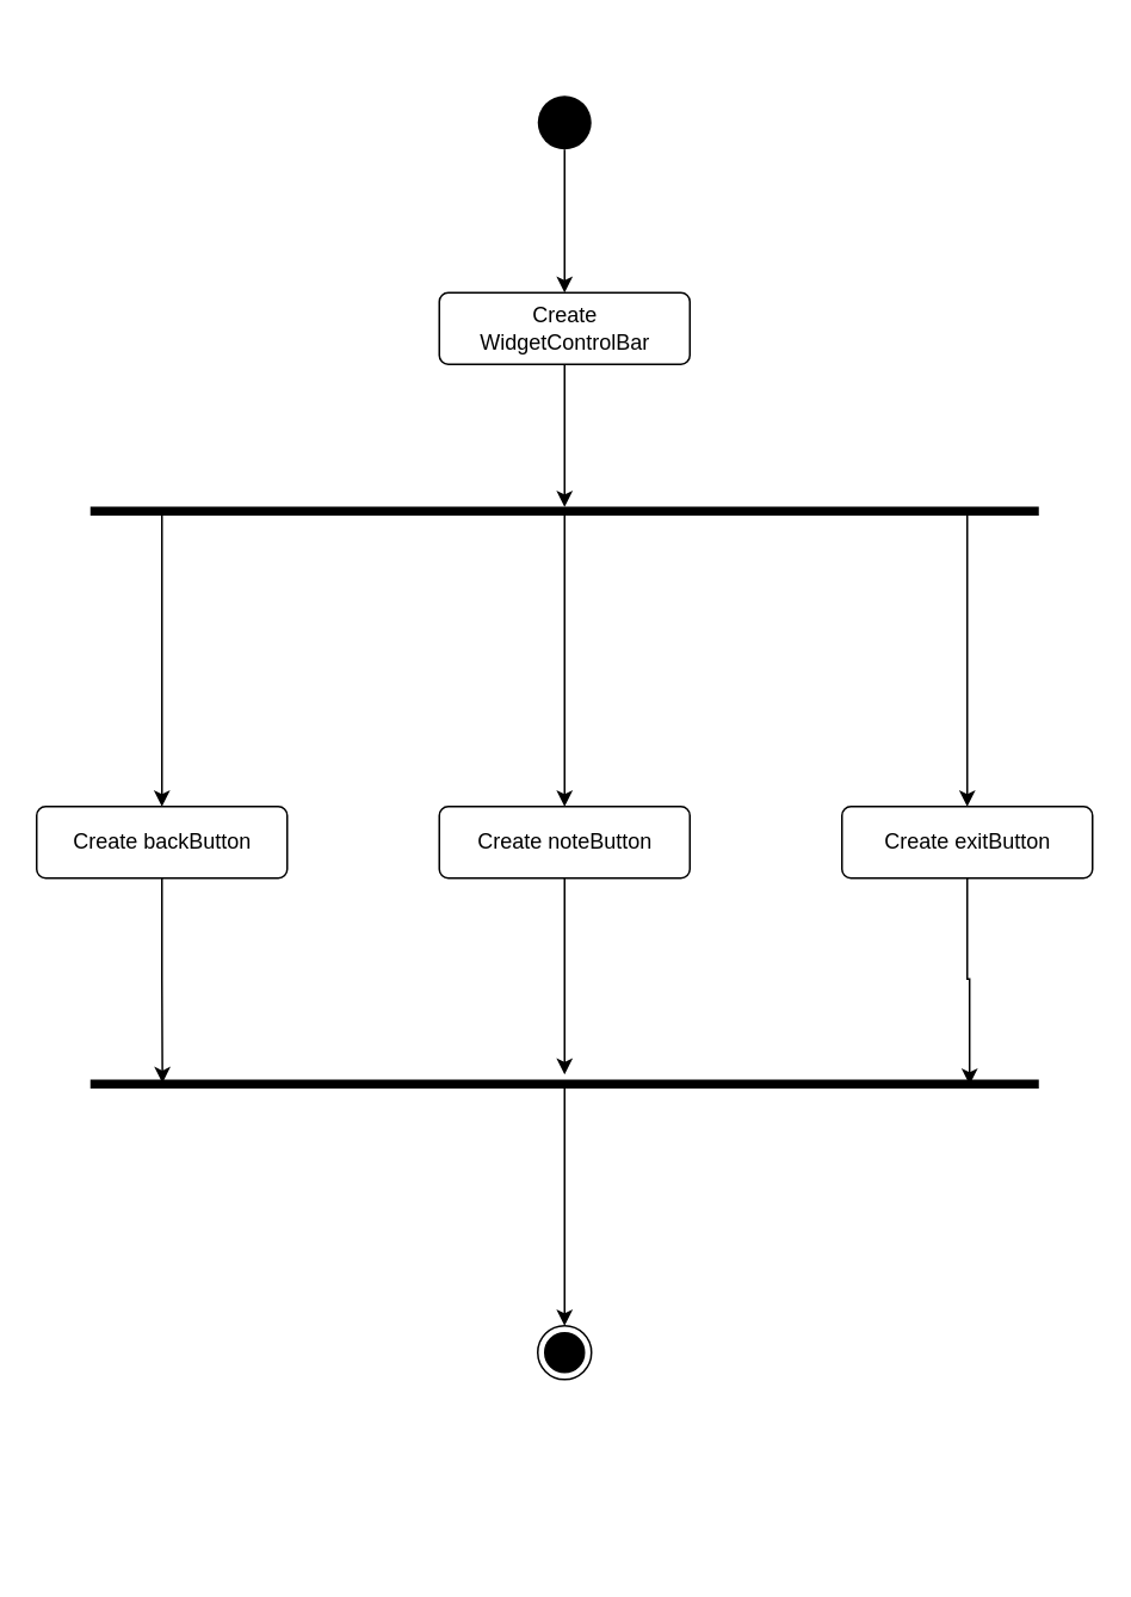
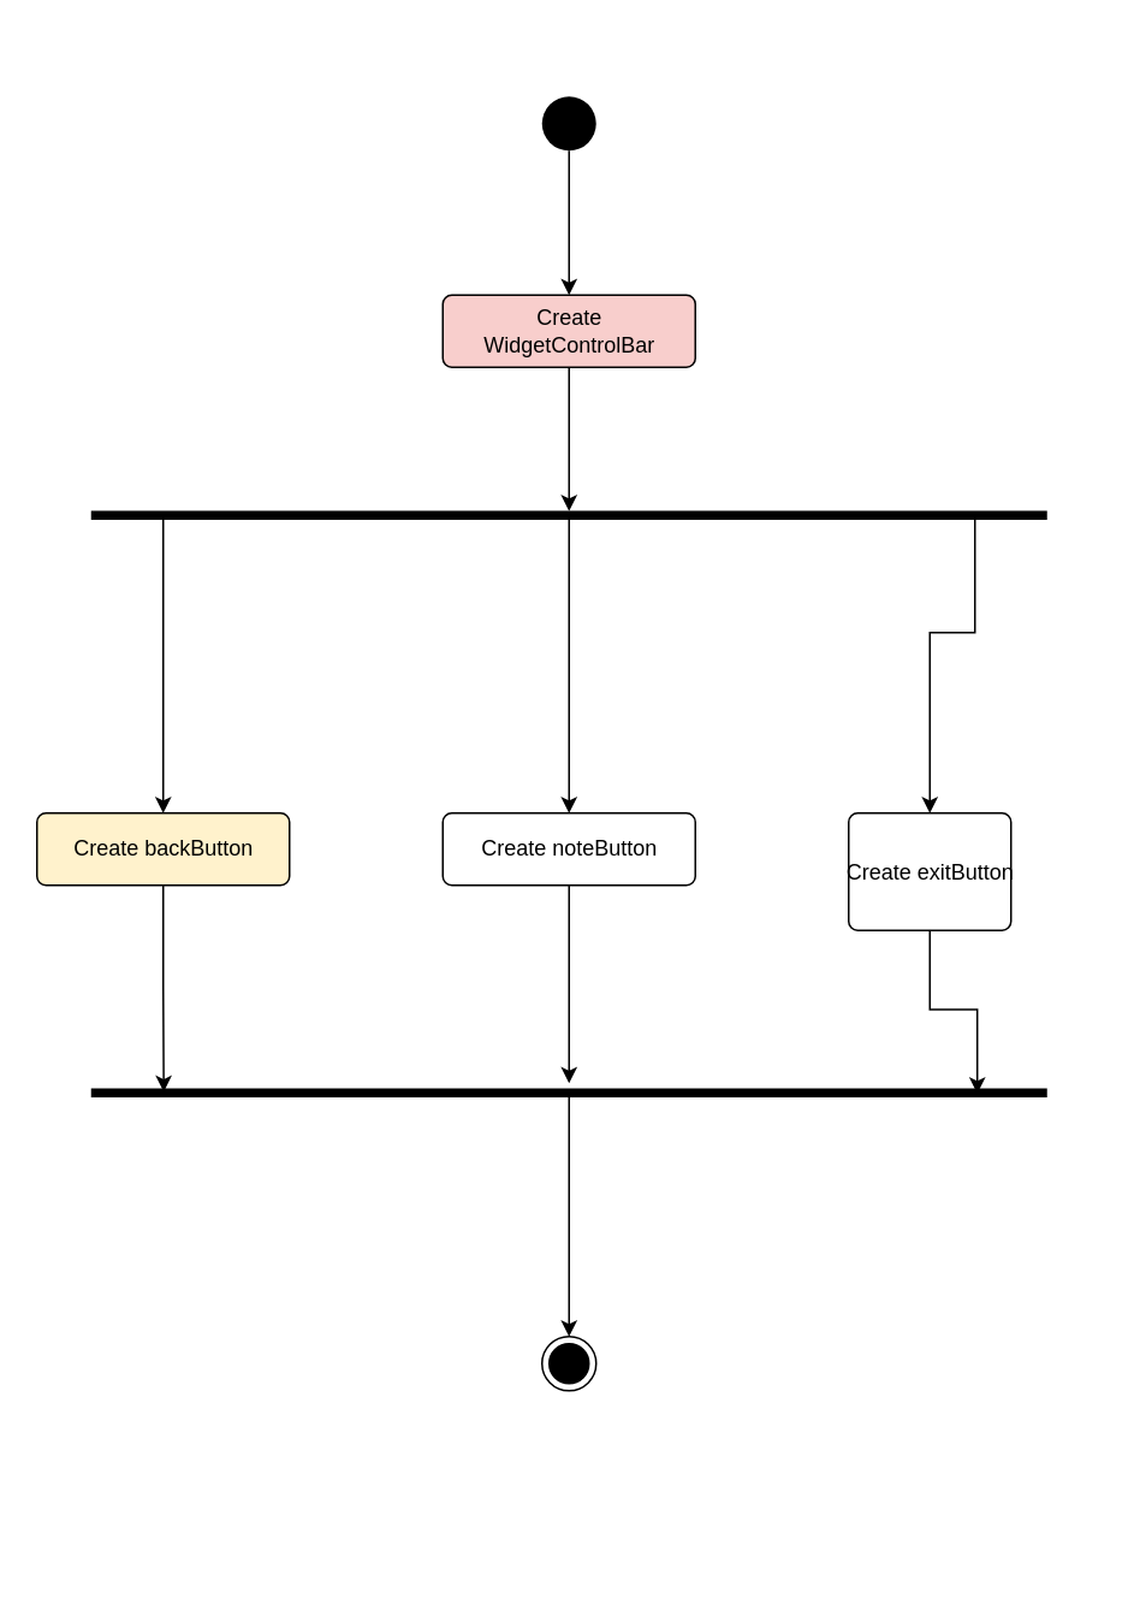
  <mxCell id="0" />
  <mxCell id="1" parent="0" />
  <mxCell id="2" style="edgeStyle=orthogonalEdgeStyle;rounded=0;orthogonalLoop=1;jettySize=auto;html=1;entryX=0.5;entryY=0;entryDx=0;entryDy=0;" parent="1" source="3" target="18" edge="1"><mxGeometry relative="1" as="geometry" /></mxCell>
  <mxCell id="3" value="" style="ellipse;fillColor=#000000;strokeColor=none;" parent="1" vertex="1"><mxGeometry x="300" y="53" width="30" height="30" as="geometry" /></mxCell>
  <mxCell id="4" style="edgeStyle=orthogonalEdgeStyle;rounded=0;orthogonalLoop=1;jettySize=auto;html=1;entryX=0.386;entryY=0.924;entryDx=0;entryDy=0;entryPerimeter=0;" parent="1" source="5" target="15" edge="1"><mxGeometry relative="1" as="geometry" /></mxCell>
- <mxCell id="5" value="Create backButton" style="html=1;align=center;verticalAlign=middle;rounded=1;absoluteArcSize=1;arcSize=10;dashed=0;" parent="1" vertex="1"><mxGeometry x="20" y="450" width="140" height="40" as="geometry" /></mxCell>
+ <mxCell id="5" value="Create backButton" style="html=1;align=center;verticalAlign=middle;rounded=1;absoluteArcSize=1;arcSize=10;dashed=0;fillColor=#fff2cc;" parent="1" vertex="1"><mxGeometry x="20" y="450" width="140" height="40" as="geometry" /></mxCell>
  <mxCell id="6" style="edgeStyle=orthogonalEdgeStyle;rounded=0;orthogonalLoop=1;jettySize=auto;html=1;entryX=0.5;entryY=0;entryDx=0;entryDy=0;" parent="1" target="5" edge="1"><mxGeometry relative="1" as="geometry"><mxPoint x="90" y="287.5" as="sourcePoint" /><Array as="points"><mxPoint x="90" y="340" /><mxPoint x="90" y="340" /></Array></mxGeometry></mxCell>
  <mxCell id="7" style="edgeStyle=orthogonalEdgeStyle;rounded=0;orthogonalLoop=1;jettySize=auto;html=1;entryX=0.5;entryY=0;entryDx=0;entryDy=0;" parent="1" source="9" target="11" edge="1"><mxGeometry relative="1" as="geometry" /></mxCell>
  <mxCell id="8" style="edgeStyle=orthogonalEdgeStyle;rounded=0;orthogonalLoop=1;jettySize=auto;html=1;entryX=0.5;entryY=0;entryDx=0;entryDy=0;" parent="1" source="9" target="13" edge="1"><mxGeometry relative="1" as="geometry"><Array as="points"><mxPoint x="540" y="350" /><mxPoint x="540" y="350" /></Array></mxGeometry></mxCell>
  <mxCell id="9" value="" style="html=1;points=[];perimeter=orthogonalPerimeter;fillColor=#000000;strokeColor=none;rotation=90;" parent="1" vertex="1"><mxGeometry x="312.5" y="20" width="5" height="530" as="geometry" /></mxCell>
  <mxCell id="10" style="edgeStyle=orthogonalEdgeStyle;rounded=0;orthogonalLoop=1;jettySize=auto;html=1;entryX=-0.567;entryY=0.5;entryDx=0;entryDy=0;entryPerimeter=0;" parent="1" source="11" target="15" edge="1"><mxGeometry relative="1" as="geometry" /></mxCell>
  <mxCell id="11" value="Create noteButton" style="html=1;align=center;verticalAlign=middle;rounded=1;absoluteArcSize=1;arcSize=10;dashed=0;" parent="1" vertex="1"><mxGeometry x="245" y="450" width="140" height="40" as="geometry" /></mxCell>
  <mxCell id="12" style="edgeStyle=orthogonalEdgeStyle;rounded=0;orthogonalLoop=1;jettySize=auto;html=1;entryX=0.576;entryY=0.073;entryDx=0;entryDy=0;entryPerimeter=0;" parent="1" source="13" target="15" edge="1"><mxGeometry relative="1" as="geometry" /></mxCell>
- <mxCell id="13" value="Create exitButton" style="html=1;align=center;verticalAlign=middle;rounded=1;absoluteArcSize=1;arcSize=10;dashed=0;" parent="1" vertex="1"><mxGeometry x="470" y="450" width="140" height="40" as="geometry" /></mxCell>
+ <mxCell id="13" value="Create exitButton" style="html=1;align=center;verticalAlign=middle;rounded=1;absoluteArcSize=1;arcSize=10;dashed=0;" parent="1" vertex="1"><mxGeometry x="470" y="450" width="90" height="65" as="geometry" /></mxCell>
  <mxCell id="14" style="edgeStyle=orthogonalEdgeStyle;rounded=0;orthogonalLoop=1;jettySize=auto;html=1;entryX=0.5;entryY=0;entryDx=0;entryDy=0;" parent="1" source="15" target="16" edge="1"><mxGeometry relative="1" as="geometry" /></mxCell>
  <mxCell id="15" value="" style="html=1;points=[];perimeter=orthogonalPerimeter;fillColor=#000000;strokeColor=none;rotation=90;" parent="1" vertex="1"><mxGeometry x="312.5" y="340" width="5" height="530" as="geometry" /></mxCell>
  <mxCell id="16" value="" style="ellipse;html=1;shape=endState;fillColor=strokeColor;" parent="1" vertex="1"><mxGeometry x="300" y="740" width="30" height="30" as="geometry" /></mxCell>
  <mxCell id="17" style="edgeStyle=orthogonalEdgeStyle;rounded=0;orthogonalLoop=1;jettySize=auto;html=1;entryX=0.033;entryY=0.5;entryDx=0;entryDy=0;entryPerimeter=0;" parent="1" source="18" target="9" edge="1"><mxGeometry relative="1" as="geometry" /></mxCell>
- <mxCell id="18" value="Create &lt;br&gt;WidgetControlBar" style="html=1;align=center;verticalAlign=middle;rounded=1;absoluteArcSize=1;arcSize=10;dashed=0;" parent="1" vertex="1"><mxGeometry x="245" y="163" width="140" height="40" as="geometry" /></mxCell>
+ <mxCell id="18" value="Create &lt;br&gt;WidgetControlBar" style="html=1;align=center;verticalAlign=middle;rounded=1;absoluteArcSize=1;arcSize=10;dashed=0;fillColor=#f8cecc;" parent="1" vertex="1"><mxGeometry x="245" y="163" width="140" height="40" as="geometry" /></mxCell>
